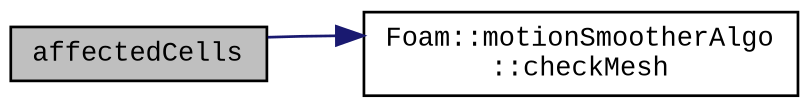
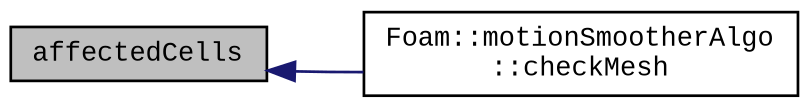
  digraph {
    rankdir=LR
    fontname="Liberation Mono"
    node [color=black fontname="Liberation Mono" fontsize=10 shape=record]
    n1 [fillcolor=grey75 fontcolor=black height=0.2 label=affectedCells style=filled width=0.4]
    n2 [height=0.2 label="Foam::motionSmootherAlgo\l::checkMesh" width=0.4]
-   n2 -> n1 [color=midnightblue dir=back fontname="Liberation Mono" fontsize=10 labelfontname=Helvetica labelfontsize=10 style=solid]
+   n1 -> n2 [color=midnightblue dir=back fontname="Liberation Mono" fontsize=10 labelfontname=Helvetica labelfontsize=10 style=solid]
  }
